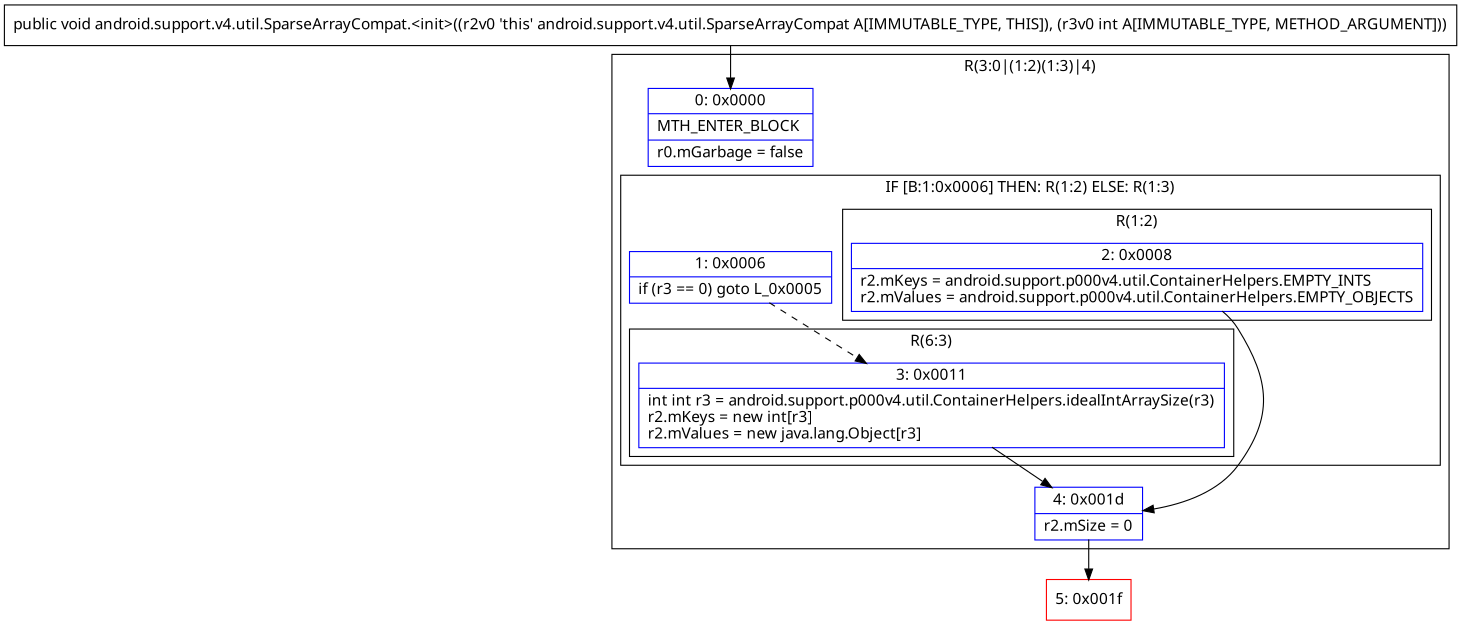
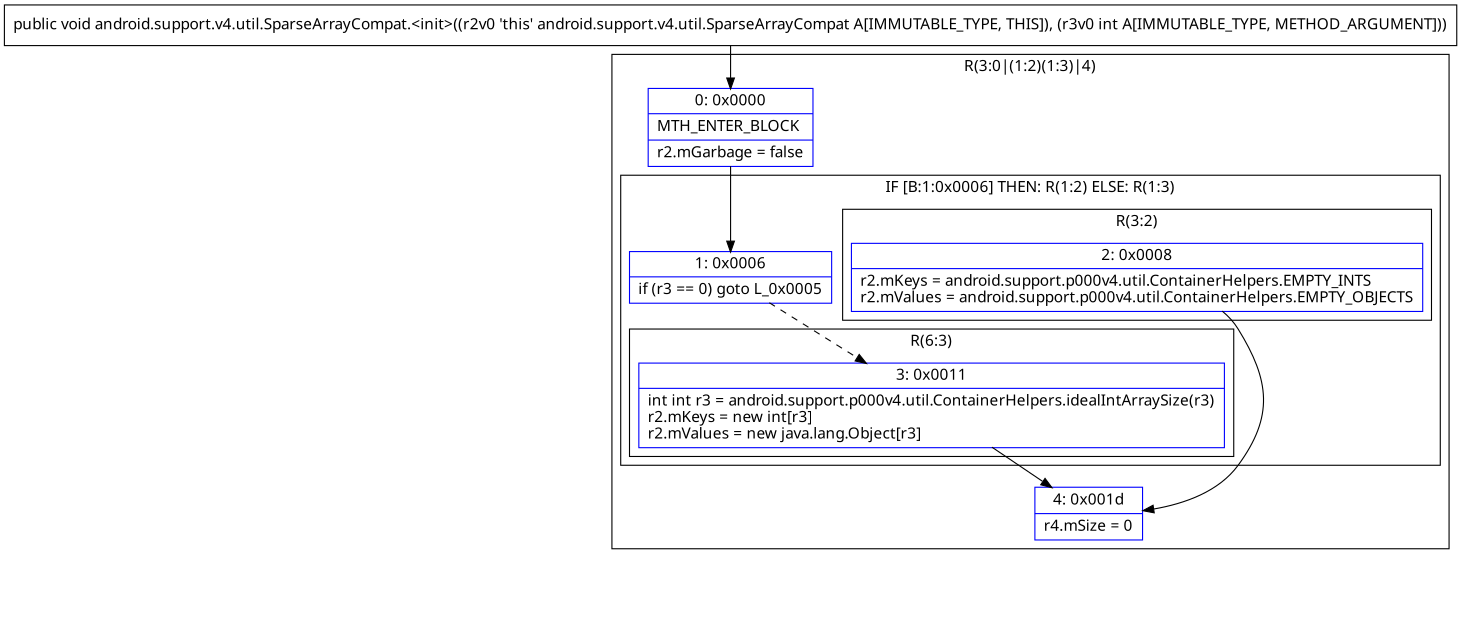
  digraph {
    fontname="Noto Sans"
    node [color=blue fontname="Noto Sans" shape=record]
    edge [fontname="Noto Sans"]
    n1 [label="{2\:\ 0x0008|r2.mKeys = android.support.p000v4.util.ContainerHelpers.EMPTY_INTS\lr2.mValues = android.support.p000v4.util.ContainerHelpers.EMPTY_OBJECTS\l}"]
    n2 [label="{3\:\ 0x0011|int int r3 = android.support.p000v4.util.ContainerHelpers.idealIntArraySize(r3)\lr2.mKeys = new int[r3]\lr2.mValues = new java.lang.Object[r3]\l}"]
    n3 [label="{1\:\ 0x0006|if (r3 == 0) goto L_0x0005\l}"]
-   n4 [label="{0\:\ 0x0000|MTH_ENTER_BLOCK\l|r0.mGarbage = false\l}"]
-   n5 [label="{4\:\ 0x001d|r2.mSize = 0\l}"]
-   n6 [color=red label="{5\:\ 0x001f}"]
+   n4 [label="{0\:\ 0x0000|MTH_ENTER_BLOCK\l|r2.mGarbage = false\l}"]
+   n5 [label="{4\:\ 0x001d|r4.mSize = 0\l}"]
    n7 [label="{public void android.support.v4.util.SparseArrayCompat.\<init\>((r2v0 'this' android.support.v4.util.SparseArrayCompat A[IMMUTABLE_TYPE, THIS]), (r3v0 int A[IMMUTABLE_TYPE, METHOD_ARGUMENT])) }" color=""]
    subgraph cluster_1 {
      label="R(3:0|(1:2)(1:3)|4)"
      n4
      n5
      subgraph cluster_2 {
        label="IF [B:1:0x0006] THEN: R(1:2) ELSE: R(1:3)"
        n3
        subgraph cluster_3 {
-         label="R(1:2)"
+         label="R(3:2)"
          n1
        }
        subgraph cluster_4 {
          label="R(6:3)"
          n2
        }
      }
    }
    n1 -> n5
    n2 -> n5
    n3 -> n2 [style=dashed]
-   n5 -> n6
+   n4 -> n3
    n7 -> n4
  }
